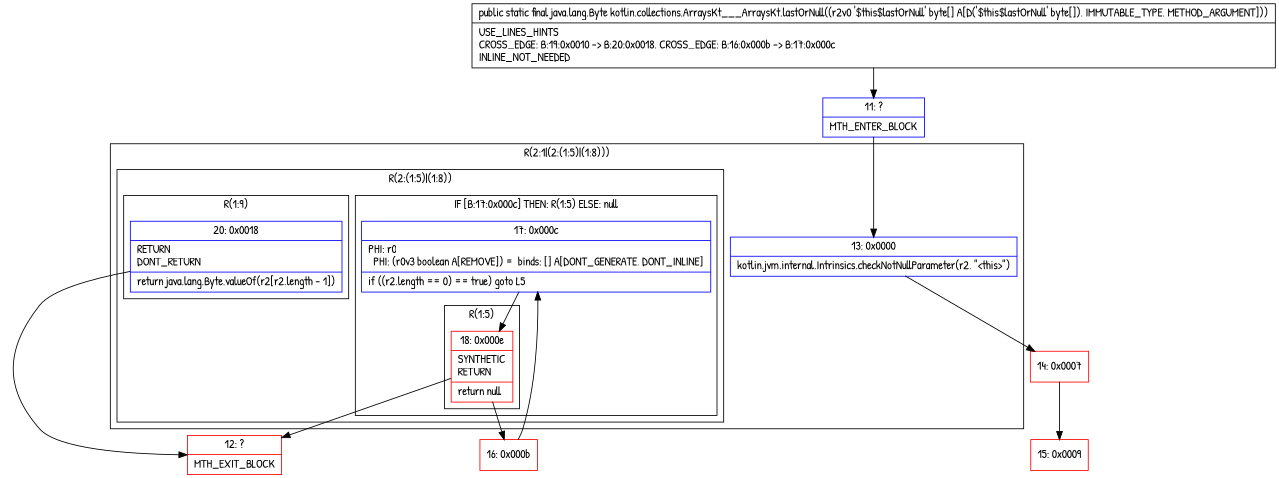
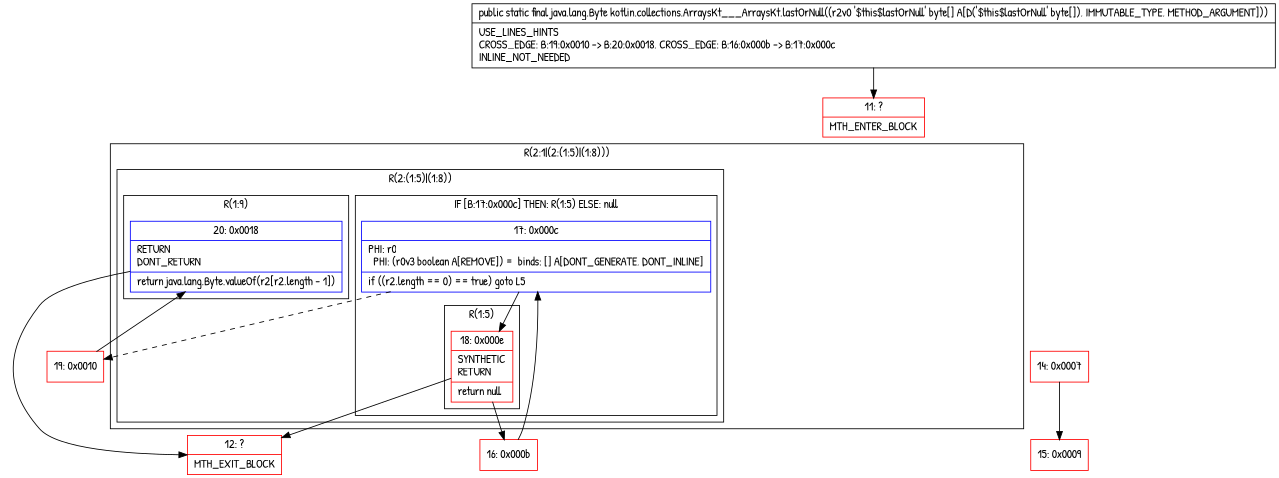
  digraph {
    fontname="Patrick Hand"
    node [color=red fontname="Patrick Hand" shape=record]
    edge [fontname="Patrick Hand"]
    n1 [label="{18\:\ 0x000e|SYNTHETIC\lRETURN\l|return null\l}"]
    n2 [color=blue label="{17\:\ 0x000c|PHI: r0 \l  PHI: (r0v3 boolean A[REMOVE]) =  binds: [] A[DONT_GENERATE, DONT_INLINE]\l|if ((r2.length == 0) == true) goto L5\l}"]
    n3 [color=blue label="{20\:\ 0x0018|RETURN\lDONT_RETURN\l|return java.lang.Byte.valueOf(r2[r2.length \- 1])\l}"]
-   n4 [color=blue label="{13\:\ 0x0000|kotlin.jvm.internal.Intrinsics.checkNotNullParameter(r2, \"\<this\>\")\l}"]
    n5 [label="{12\:\ ?|MTH_EXIT_BLOCK\l}"]
    n6 [label="{16\:\ 0x000b}"]
+   n7 [label="{19\:\ 0x0010}"]
    n8 [label="{14\:\ 0x0007}"]
    n9 [label="{15\:\ 0x0009}"]
-   n10 [color=blue label="{11\:\ ?|MTH_ENTER_BLOCK\l}"]
+   n10 [label="{11\:\ ?|MTH_ENTER_BLOCK\l}"]
    n11 [label="{public static final java.lang.Byte kotlin.collections.ArraysKt___ArraysKt.lastOrNull((r2v0 '$this$lastOrNull' byte[] A[D('$this$lastOrNull' byte[]), IMMUTABLE_TYPE, METHOD_ARGUMENT]))  | USE_LINES_HINTS\lCROSS_EDGE: B:19:0x0010 \-\> B:20:0x0018, CROSS_EDGE: B:16:0x000b \-\> B:17:0x000c\lINLINE_NOT_NEEDED\l}" color=""]
    subgraph cluster_1 {
      label="R(2:1|(2:(1:5)|(1:8)))"
-     n4
      subgraph cluster_2 {
        label="R(2:(1:5)|(1:8))"
        subgraph cluster_3 {
          label="IF [B:17:0x000c] THEN: R(1:5) ELSE: null"
          n2
          subgraph cluster_4 {
            label="R(1:5)"
            n1
          }
        }
        subgraph cluster_5 {
          label="R(1:9)"
          n3
        }
      }
    }
    n1 -> n5
    n1 -> n6
    n2 -> n1
+   n2 -> n7 [style=dashed]
    n3 -> n5
-   n4 -> n8
    n6 -> n2
+   n7 -> n3
    n8 -> n9
-   n10 -> n4
    n11 -> n10
  }
